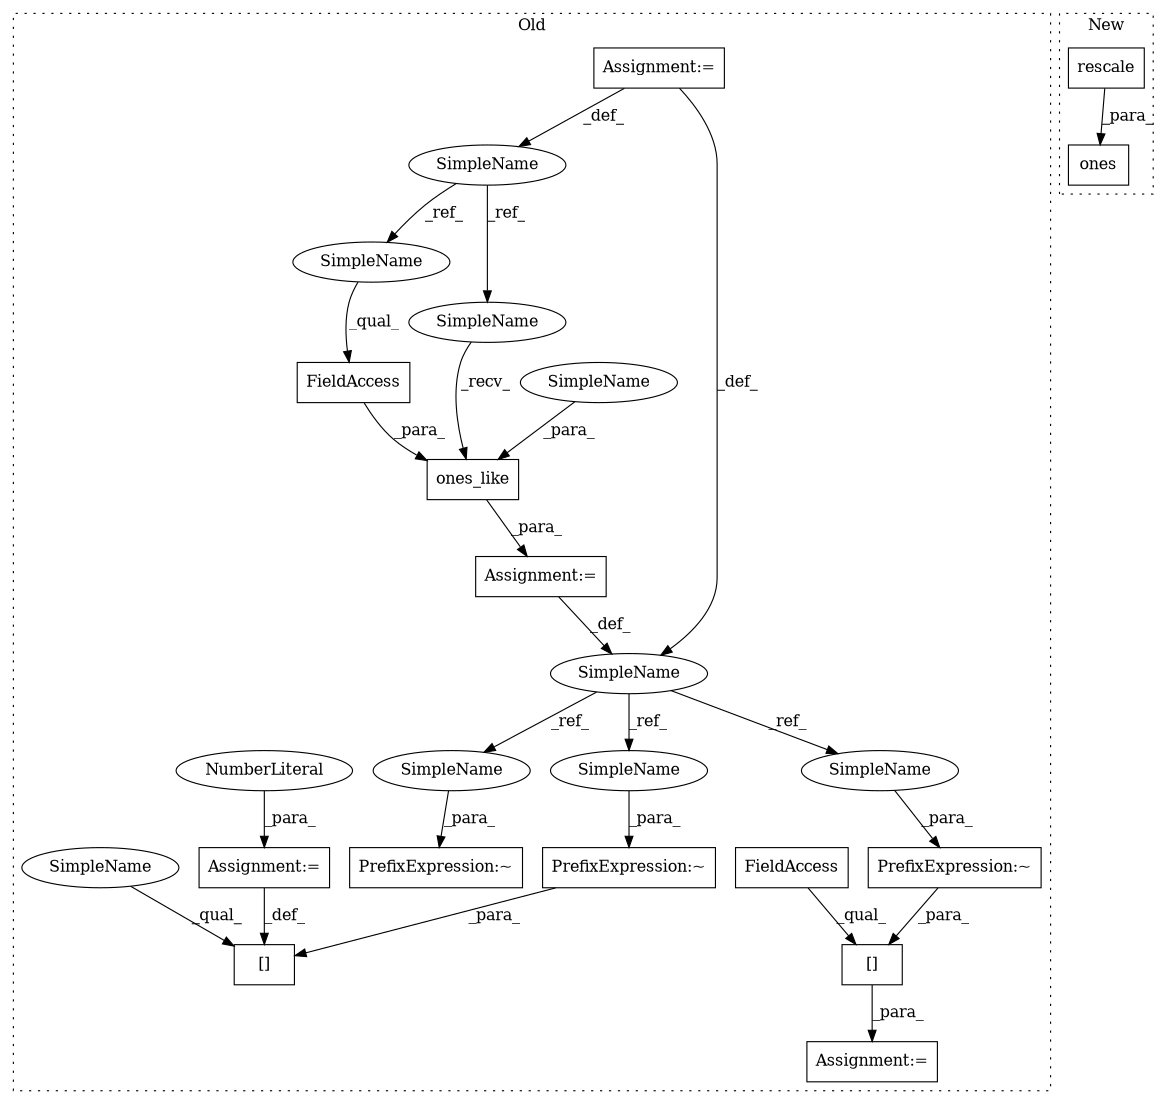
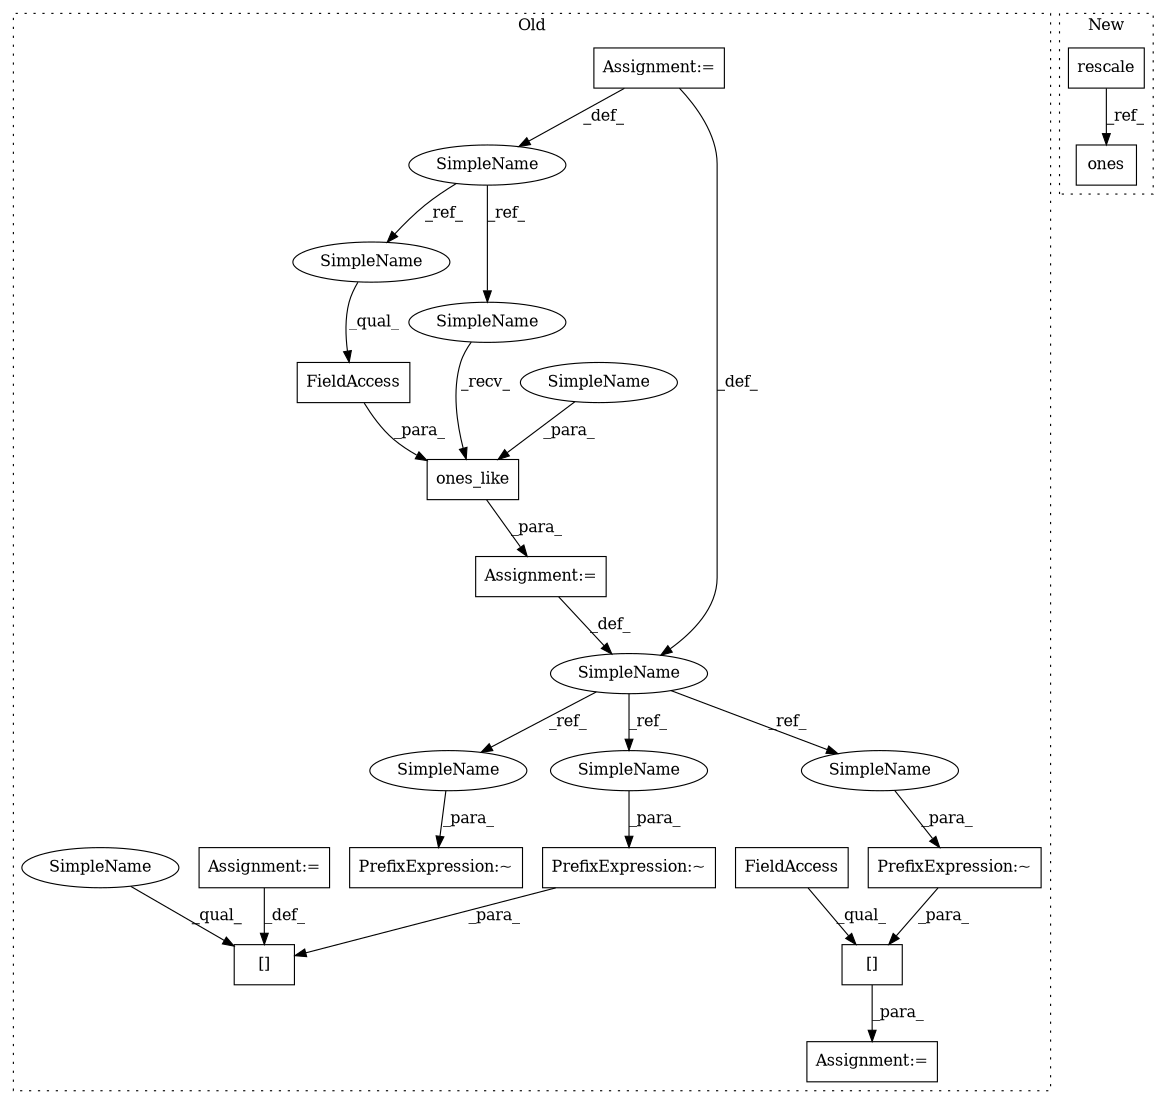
  digraph {
    node [a=42 l=1 s=17077 shape=box]
    n1 [a=2 l="23,1" label="[]" s="17503,17531"]
    n2 [a=22 l=22 label=FieldAccess s=17503]
    n3 [a=7 label="Assignment:=" s=17156]
    n4 [a=2 l="5,1" label="[]" s="17394,17404"]
    n5 [a=32 l="10,1" label=ones_like s="17163,17188"]
    n6 [l=5 label=SimpleName shape=ellipse]
    n7 [a=22 l=10 label=FieldAccess s=17178]
    n8 [a=7 l=5 label="Assignment:="]
    n9 [a=7 label="Assignment:=" s=17502]
    n10 [a=7 label="Assignment:=" s=17405]
-   n11 [a=34 label=NumberLiteral s=17406 shape=ellipse]
    n12 [a=38 label="PrefixExpression:~" s=17496]
    n13 [l=4 label=SimpleName s=17152 shape=ellipse]
    n14 [a=38 label="PrefixExpression:~" s=17399]
    n15 [a=38 label="PrefixExpression:~" s=17526]
    n16 [l=4 label=SimpleName s=17394 shape=ellipse]
    n17 [l=4 label=SimpleName s=17173 shape=ellipse]
    n18 [l=4 label=SimpleName s=17400 shape=ellipse]
    n19 [l=4 label=SimpleName s=17527 shape=ellipse]
    n20 [l=4 label=SimpleName s=17497 shape=ellipse]
    n21 [l=5 label=SimpleName s=17157 shape=ellipse]
    n22 [l=5 label=SimpleName s=17178 shape=ellipse]
    n23 [a=32 l="8,1" label=rescale s="16759,16797"]
    n24 [a=41 l=7 label=ones s=16747]
    subgraph cluster_1 {
      label=Old
      style=dotted
      n1
      n2
      n3
      n4
      n5
      n6
      n7
      n8
      n9
      n10
-     n11
      n12
      n13
      n14
      n15
      n16
      n17
      n18
      n19
      n20
      n21
      n22
    }
    subgraph cluster_2 {
      label=New
      style=dotted
      n23
      n24
    }
    n1 -> n9 [label=_para_]
    n2 -> n1 [label=_qual_]
    n3 -> n13 [label=_def_]
    n5 -> n3 [label=_para_]
    n6 -> n21 [label=_ref_]
    n6 -> n22 [label=_ref_]
    n7 -> n5 [label=_para_]
    n8 -> n6 [label=_def_]
    n8 -> n13 [label=_def_]
    n10 -> n4 [label=_def_]
-   n11 -> n10 [label=_para_]
    n13 -> n18 [label=_ref_]
    n13 -> n19 [label=_ref_]
    n13 -> n20 [label=_ref_]
    n14 -> n4 [label=_para_]
    n15 -> n1 [label=_para_]
    n16 -> n4 [label=_qual_]
    n17 -> n5 [label=_para_]
    n18 -> n14 [label=_para_]
    n19 -> n15 [label=_para_]
    n20 -> n12 [label=_para_]
    n21 -> n5 [label=_recv_]
    n22 -> n7 [label=_qual_]
-   n23 -> n24 [label=_para_]
+   n23 -> n24 [label=_ref_]
  }
